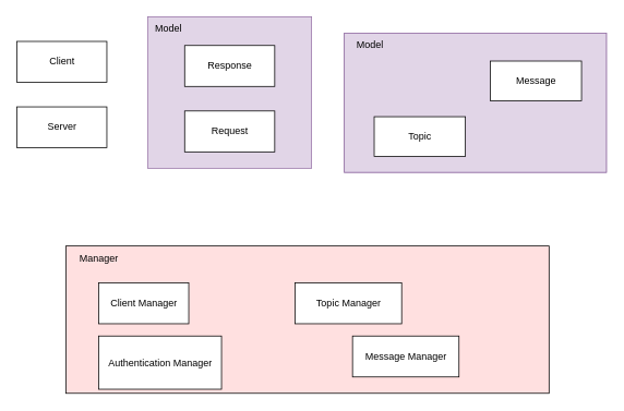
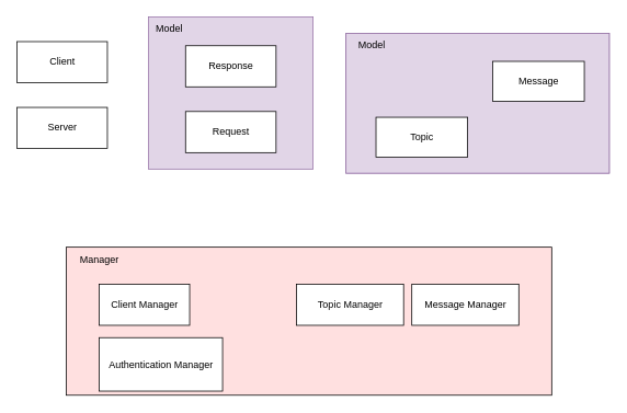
  <mxCell id="0" />
  <mxCell id="1" parent="0" />
  <mxCell id="2" value="Client" style="html=1;" parent="1" vertex="1"><mxGeometry x="20" y="50" width="110" height="50" as="geometry" /></mxCell>
  <mxCell id="3" value="Server" style="html=1;" parent="1" vertex="1"><mxGeometry x="20" y="130" width="110" height="50" as="geometry" /></mxCell>
  <mxCell id="4" value="" style="group" parent="1" vertex="1" connectable="0"><mxGeometry x="80" y="300" width="590" height="180" as="geometry" /></mxCell>
  <mxCell id="5" value="" style="html=1;outlineConnect=0;whiteSpace=wrap;fillColor=#ffe0e0;shape=mxgraph.archimate.rounded=1" parent="4" vertex="1"><mxGeometry width="590" height="180" as="geometry" /></mxCell>
- <mxCell id="6" value="Message Manager" style="html=1;" parent="4" vertex="1"><mxGeometry x="350" y="110" width="130" height="50" as="geometry" /></mxCell>
+ <mxCell id="6" value="Message Manager" style="html=1;" parent="4" vertex="1"><mxGeometry x="420" y="45" width="130" height="50" as="geometry" /></mxCell>
  <mxCell id="7" value="Client Manager" style="html=1;" parent="4" vertex="1"><mxGeometry x="40" y="45" width="110" height="50" as="geometry" /></mxCell>
  <mxCell id="8" value="Topic Manager" style="html=1;" parent="4" vertex="1"><mxGeometry x="280" y="45" width="130" height="50" as="geometry" /></mxCell>
  <mxCell id="9" value="Manager" style="text;html=1;align=center;verticalAlign=middle;resizable=0;points=[];autosize=1;" parent="4" vertex="1"><mxGeometry x="10" y="5" width="60" height="20" as="geometry" /></mxCell>
  <mxCell id="10" value="Authentication Manager" style="html=1;" parent="4" vertex="1"><mxGeometry x="40" y="110" width="150" height="65" as="geometry" /></mxCell>
  <mxCell id="11" value="" style="group;fillColor=#e1d5e7;strokeColor=#9673a6;" parent="1" vertex="1" connectable="0"><mxGeometry x="420" y="40" width="320" height="170" as="geometry" /></mxCell>
  <mxCell id="12" value="" style="html=1;outlineConnect=0;whiteSpace=wrap;fillColor=#e1d5e7;shape=mxgraph.archimate.rounded=1;strokeColor=#9673a6;" parent="11" vertex="1"><mxGeometry width="320" height="170" as="geometry" /></mxCell>
  <mxCell id="13" value="Topic" style="html=1;" parent="11" vertex="1"><mxGeometry x="36.456" y="102" width="111.392" height="48.571" as="geometry" /></mxCell>
  <mxCell id="14" value="Message" style="html=1;" parent="11" vertex="1"><mxGeometry x="178.228" y="34" width="111.392" height="48.571" as="geometry" /></mxCell>
  <mxCell id="15" value="Model" style="text;html=1;align=center;verticalAlign=middle;resizable=0;points=[];autosize=1;" parent="11" vertex="1"><mxGeometry x="6.076" y="4.857" width="50" height="20" as="geometry" /></mxCell>
  <mxCell id="16" value="" style="group" parent="1" vertex="1" connectable="0"><mxGeometry x="180" y="20" width="200" height="185" as="geometry" /></mxCell>
  <mxCell id="17" value="" style="html=1;outlineConnect=0;whiteSpace=wrap;fillColor=#e1d5e7;shape=mxgraph.archimate.rounded=1;strokeColor=#9673a6;" parent="16" vertex="1"><mxGeometry width="200" height="185" as="geometry" /></mxCell>
  <mxCell id="18" value="Request" style="html=1;" parent="16" vertex="1"><mxGeometry x="45" y="115" width="110" height="50" as="geometry" /></mxCell>
  <mxCell id="19" value="Response" style="html=1;" parent="16" vertex="1"><mxGeometry x="45" y="35" width="110" height="50" as="geometry" /></mxCell>
  <mxCell id="20" value="Model" style="text;html=1;align=center;verticalAlign=middle;resizable=0;points=[];autosize=1;" parent="16" vertex="1"><mxGeometry y="5" width="50" height="20" as="geometry" /></mxCell>
